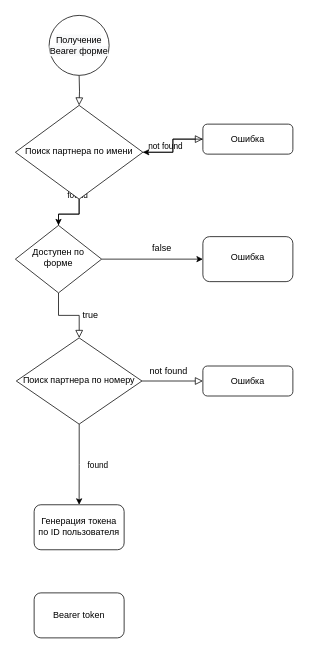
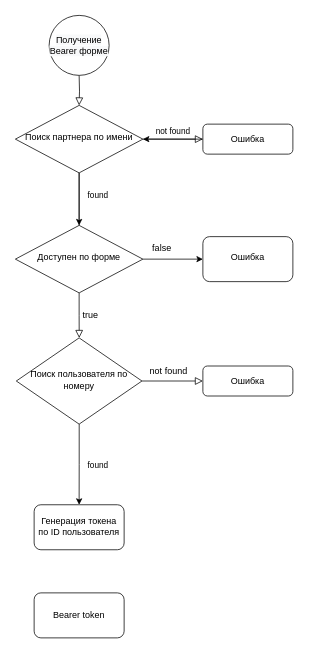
  <mxCell id="0" />
  <mxCell id="1" parent="0" />
  <mxCell id="2" value="" style="rounded=0;html=1;jettySize=auto;orthogonalLoop=1;fontSize=11;endArrow=block;endFill=0;endSize=8;strokeWidth=1;shadow=0;labelBackgroundColor=none;edgeStyle=orthogonalEdgeStyle;exitX=0.5;exitY=1;exitDx=0;exitDy=0;" parent="1" target="6" edge="1"><mxGeometry relative="1" as="geometry"><mxPoint x="105" y="100" as="sourcePoint" /></mxGeometry></mxCell>
  <mxCell id="3" value="found" style="rounded=0;html=1;jettySize=auto;orthogonalLoop=1;fontSize=11;endArrow=block;endFill=0;endSize=8;strokeWidth=1;shadow=0;labelBackgroundColor=none;edgeStyle=orthogonalEdgeStyle;startArrow=none;" parent="1" source="15" target="11" edge="1"><mxGeometry x="-1" y="132" relative="1" as="geometry"><mxPoint x="-107" y="-130" as="offset" /></mxGeometry></mxCell>
  <mxCell id="4" value="not found" style="edgeStyle=orthogonalEdgeStyle;rounded=0;html=1;jettySize=auto;orthogonalLoop=1;fontSize=11;endArrow=block;endFill=0;endSize=8;strokeWidth=1;shadow=0;labelBackgroundColor=none;" parent="1" source="6" target="8" edge="1"><mxGeometry y="10" relative="1" as="geometry"><mxPoint as="offset" /></mxGeometry></mxCell>
  <mxCell id="5" value="" style="edgeStyle=orthogonalEdgeStyle;rounded=0;orthogonalLoop=1;jettySize=auto;html=1;" parent="1" source="6" target="15" edge="1"><mxGeometry relative="1" as="geometry" /></mxCell>
- <mxCell id="6" value="Поиск партнера по имени" style="rhombus;whiteSpace=wrap;html=1;shadow=0;fontFamily=Helvetica;fontSize=12;align=center;strokeWidth=1;spacing=6;spacingTop=-4;" parent="1" vertex="1"><mxGeometry x="20" y="140" width="170" height="125" as="geometry" /></mxCell>
+ <mxCell id="6" value="Поиск партнера по имени" style="rhombus;whiteSpace=wrap;html=1;shadow=0;fontFamily=Helvetica;fontSize=12;align=center;strokeWidth=1;spacing=6;spacingTop=-4;" parent="1" vertex="1"><mxGeometry x="20" y="140" width="170" height="90" as="geometry" /></mxCell>
  <mxCell id="7" value="" style="edgeStyle=orthogonalEdgeStyle;rounded=0;orthogonalLoop=1;jettySize=auto;html=1;" parent="1" source="8" target="6" edge="1"><mxGeometry relative="1" as="geometry" /></mxCell>
  <mxCell id="8" value="Ошибка" style="rounded=1;whiteSpace=wrap;html=1;fontSize=12;glass=0;strokeWidth=1;shadow=0;" parent="1" vertex="1"><mxGeometry x="270" y="165" width="120" height="40" as="geometry" /></mxCell>
  <mxCell id="9" value="found" style="edgeStyle=orthogonalEdgeStyle;rounded=0;html=1;jettySize=auto;orthogonalLoop=1;fontSize=11;endArrow=block;endFill=0;endSize=8;strokeWidth=1;shadow=0;labelBackgroundColor=none;entryX=0;entryY=0.5;entryDx=0;entryDy=0;" parent="1" source="11" target="12" edge="1"><mxGeometry x="-1" y="-127" relative="1" as="geometry"><mxPoint x="-59" y="-15" as="offset" /><Array as="points" /></mxGeometry></mxCell>
  <mxCell id="10" value="" style="edgeStyle=orthogonalEdgeStyle;rounded=0;orthogonalLoop=1;jettySize=auto;html=1;" parent="1" source="11" target="18" edge="1"><mxGeometry relative="1" as="geometry" /></mxCell>
- <mxCell id="11" value="Поиск партнера по номеру&lt;br&gt;" style="rhombus;whiteSpace=wrap;html=1;shadow=0;fontFamily=Helvetica;fontSize=12;align=center;strokeWidth=1;spacing=6;spacingTop=-4;" parent="1" vertex="1"><mxGeometry x="21.25" y="450" width="167.5" height="115" as="geometry" /></mxCell>
+ <mxCell id="11" value="Поиск пользователя по номеру&lt;br&gt;" style="rhombus;whiteSpace=wrap;html=1;shadow=0;fontFamily=Helvetica;fontSize=12;align=center;strokeWidth=1;spacing=6;spacingTop=-4;" parent="1" vertex="1"><mxGeometry x="21.25" y="450" width="167.5" height="115" as="geometry" /></mxCell>
  <mxCell id="12" value="Ошибка" style="rounded=1;whiteSpace=wrap;html=1;fontSize=12;glass=0;strokeWidth=1;shadow=0;" parent="1" vertex="1"><mxGeometry x="270" y="487.5" width="120" height="40" as="geometry" /></mxCell>
  <mxCell id="13" value="Bearer token&lt;br&gt;" style="rounded=1;whiteSpace=wrap;html=1;" parent="1" vertex="1"><mxGeometry x="45" y="790" width="120" height="60" as="geometry" /></mxCell>
  <mxCell id="14" value="" style="edgeStyle=orthogonalEdgeStyle;rounded=0;orthogonalLoop=1;jettySize=auto;html=1;" parent="1" source="15" target="17" edge="1"><mxGeometry relative="1" as="geometry" /></mxCell>
- <mxCell id="15" value="Доступен по форме" style="rhombus;whiteSpace=wrap;html=1;shadow=0;fontFamily=Helvetica;fontSize=12;align=center;strokeWidth=1;spacing=6;spacingTop=-4;" parent="1" vertex="1"><mxGeometry x="20" y="300" width="115" height="90" as="geometry" /></mxCell>
+ <mxCell id="15" value="Доступен по форме" style="rhombus;whiteSpace=wrap;html=1;shadow=0;fontFamily=Helvetica;fontSize=12;align=center;strokeWidth=1;spacing=6;spacingTop=-4;" parent="1" vertex="1"><mxGeometry x="20" y="300" width="170" height="90" as="geometry" /></mxCell>
  <mxCell id="16" value="" style="rounded=0;html=1;jettySize=auto;orthogonalLoop=1;fontSize=11;endArrow=none;endFill=0;endSize=8;strokeWidth=1;shadow=0;labelBackgroundColor=none;edgeStyle=orthogonalEdgeStyle;" parent="1" source="6" target="15" edge="1"><mxGeometry x="-0.2" y="30" relative="1" as="geometry"><mxPoint as="offset" /><mxPoint x="105" y="230" as="sourcePoint" /><mxPoint x="105" y="460" as="targetPoint" /></mxGeometry></mxCell>
  <mxCell id="17" value="Ошибка" style="rounded=1;whiteSpace=wrap;html=1;shadow=0;strokeWidth=1;spacing=6;spacingTop=-4;" parent="1" vertex="1"><mxGeometry x="270" y="315" width="120" height="60" as="geometry" /></mxCell>
  <mxCell id="18" value="Генерация токена по ID пользователя" style="rounded=1;whiteSpace=wrap;html=1;shadow=0;strokeWidth=1;spacing=6;spacingTop=-4;" parent="1" vertex="1"><mxGeometry x="45" y="672.5" width="120" height="60" as="geometry" /></mxCell>
  <mxCell id="19" value="not found" style="text;html=1;align=center;verticalAlign=middle;resizable=0;points=[];autosize=1;strokeColor=none;fillColor=none;" parent="1" vertex="1"><mxGeometry x="188.75" y="480" width="70" height="30" as="geometry" /></mxCell>
  <mxCell id="20" value="true" style="text;html=1;align=center;verticalAlign=middle;resizable=0;points=[];autosize=1;strokeColor=none;fillColor=none;" parent="1" vertex="1"><mxGeometry x="100" y="405" width="40" height="30" as="geometry" /></mxCell>
  <mxCell id="21" value="false" style="text;html=1;align=center;verticalAlign=middle;resizable=0;points=[];autosize=1;strokeColor=none;fillColor=none;" parent="1" vertex="1"><mxGeometry x="190" y="315" width="50" height="30" as="geometry" /></mxCell>
  <mxCell id="22" value="&lt;span style=&quot;caret-color: rgb(0, 0, 0); color: rgb(0, 0, 0); font-family: Helvetica; font-size: 12px; font-style: normal; font-variant-caps: normal; font-weight: 400; letter-spacing: normal; text-align: center; text-indent: 0px; text-transform: none; word-spacing: 0px; -webkit-text-stroke-width: 0px; background-color: rgb(248, 249, 250); text-decoration: none; float: none; display: inline !important;&quot;&gt;Получение Bearer форме&lt;/span&gt;" style="ellipse;whiteSpace=wrap;html=1;aspect=fixed;" parent="1" vertex="1"><mxGeometry x="65" y="20" width="80" height="80" as="geometry" /></mxCell>
